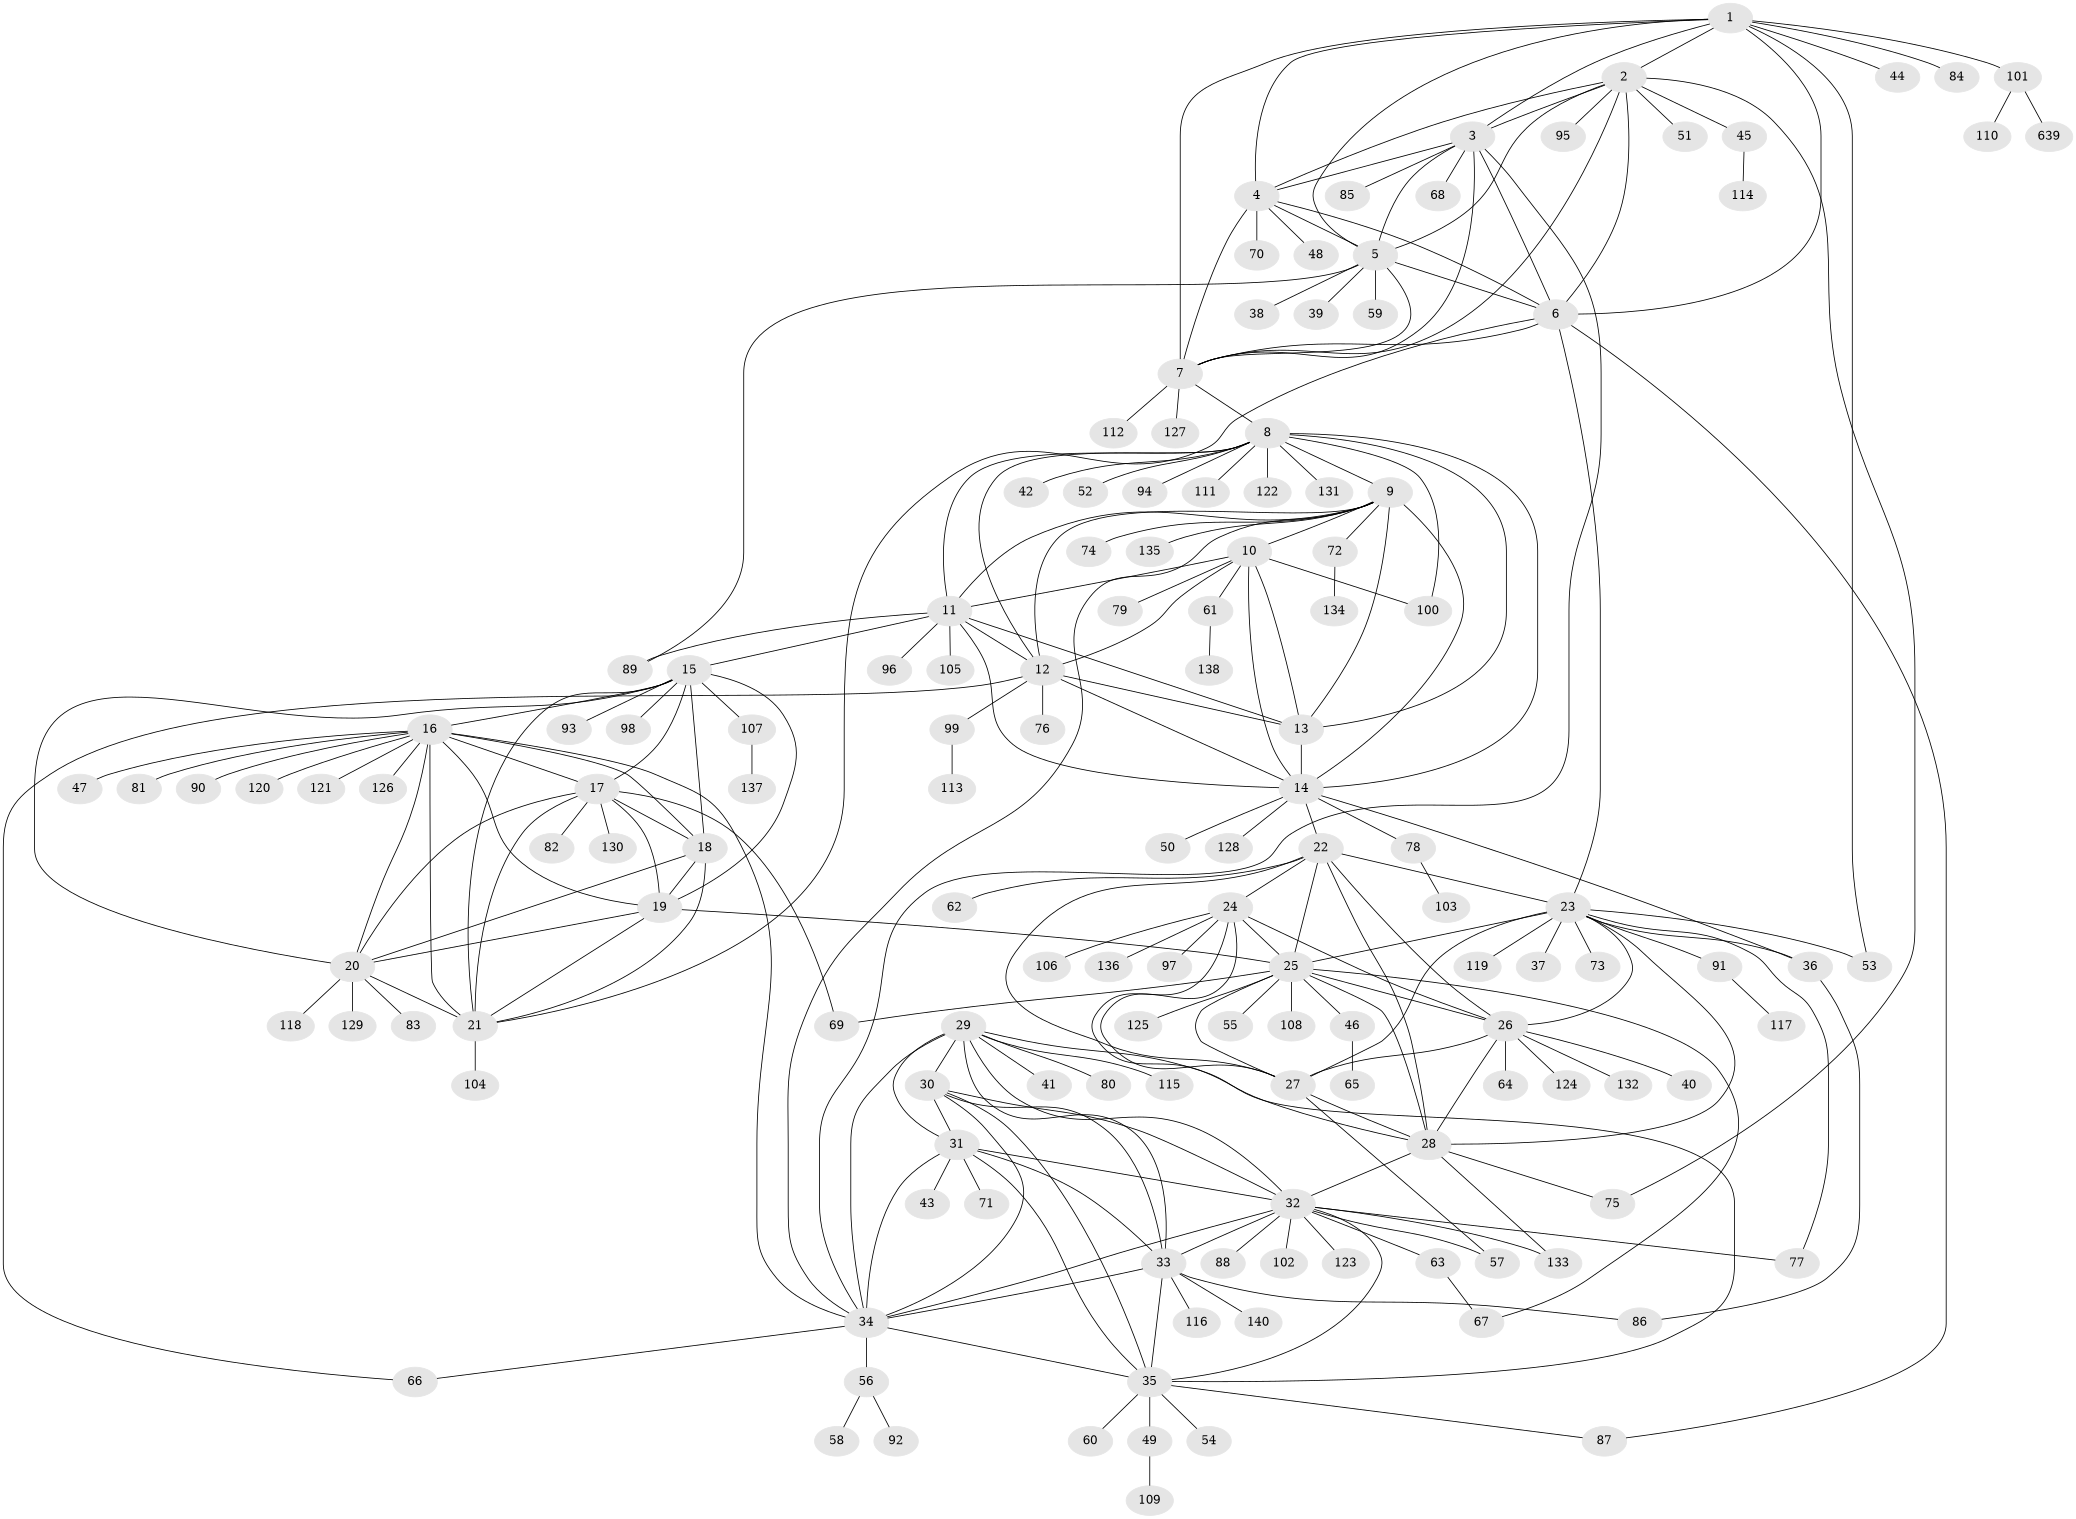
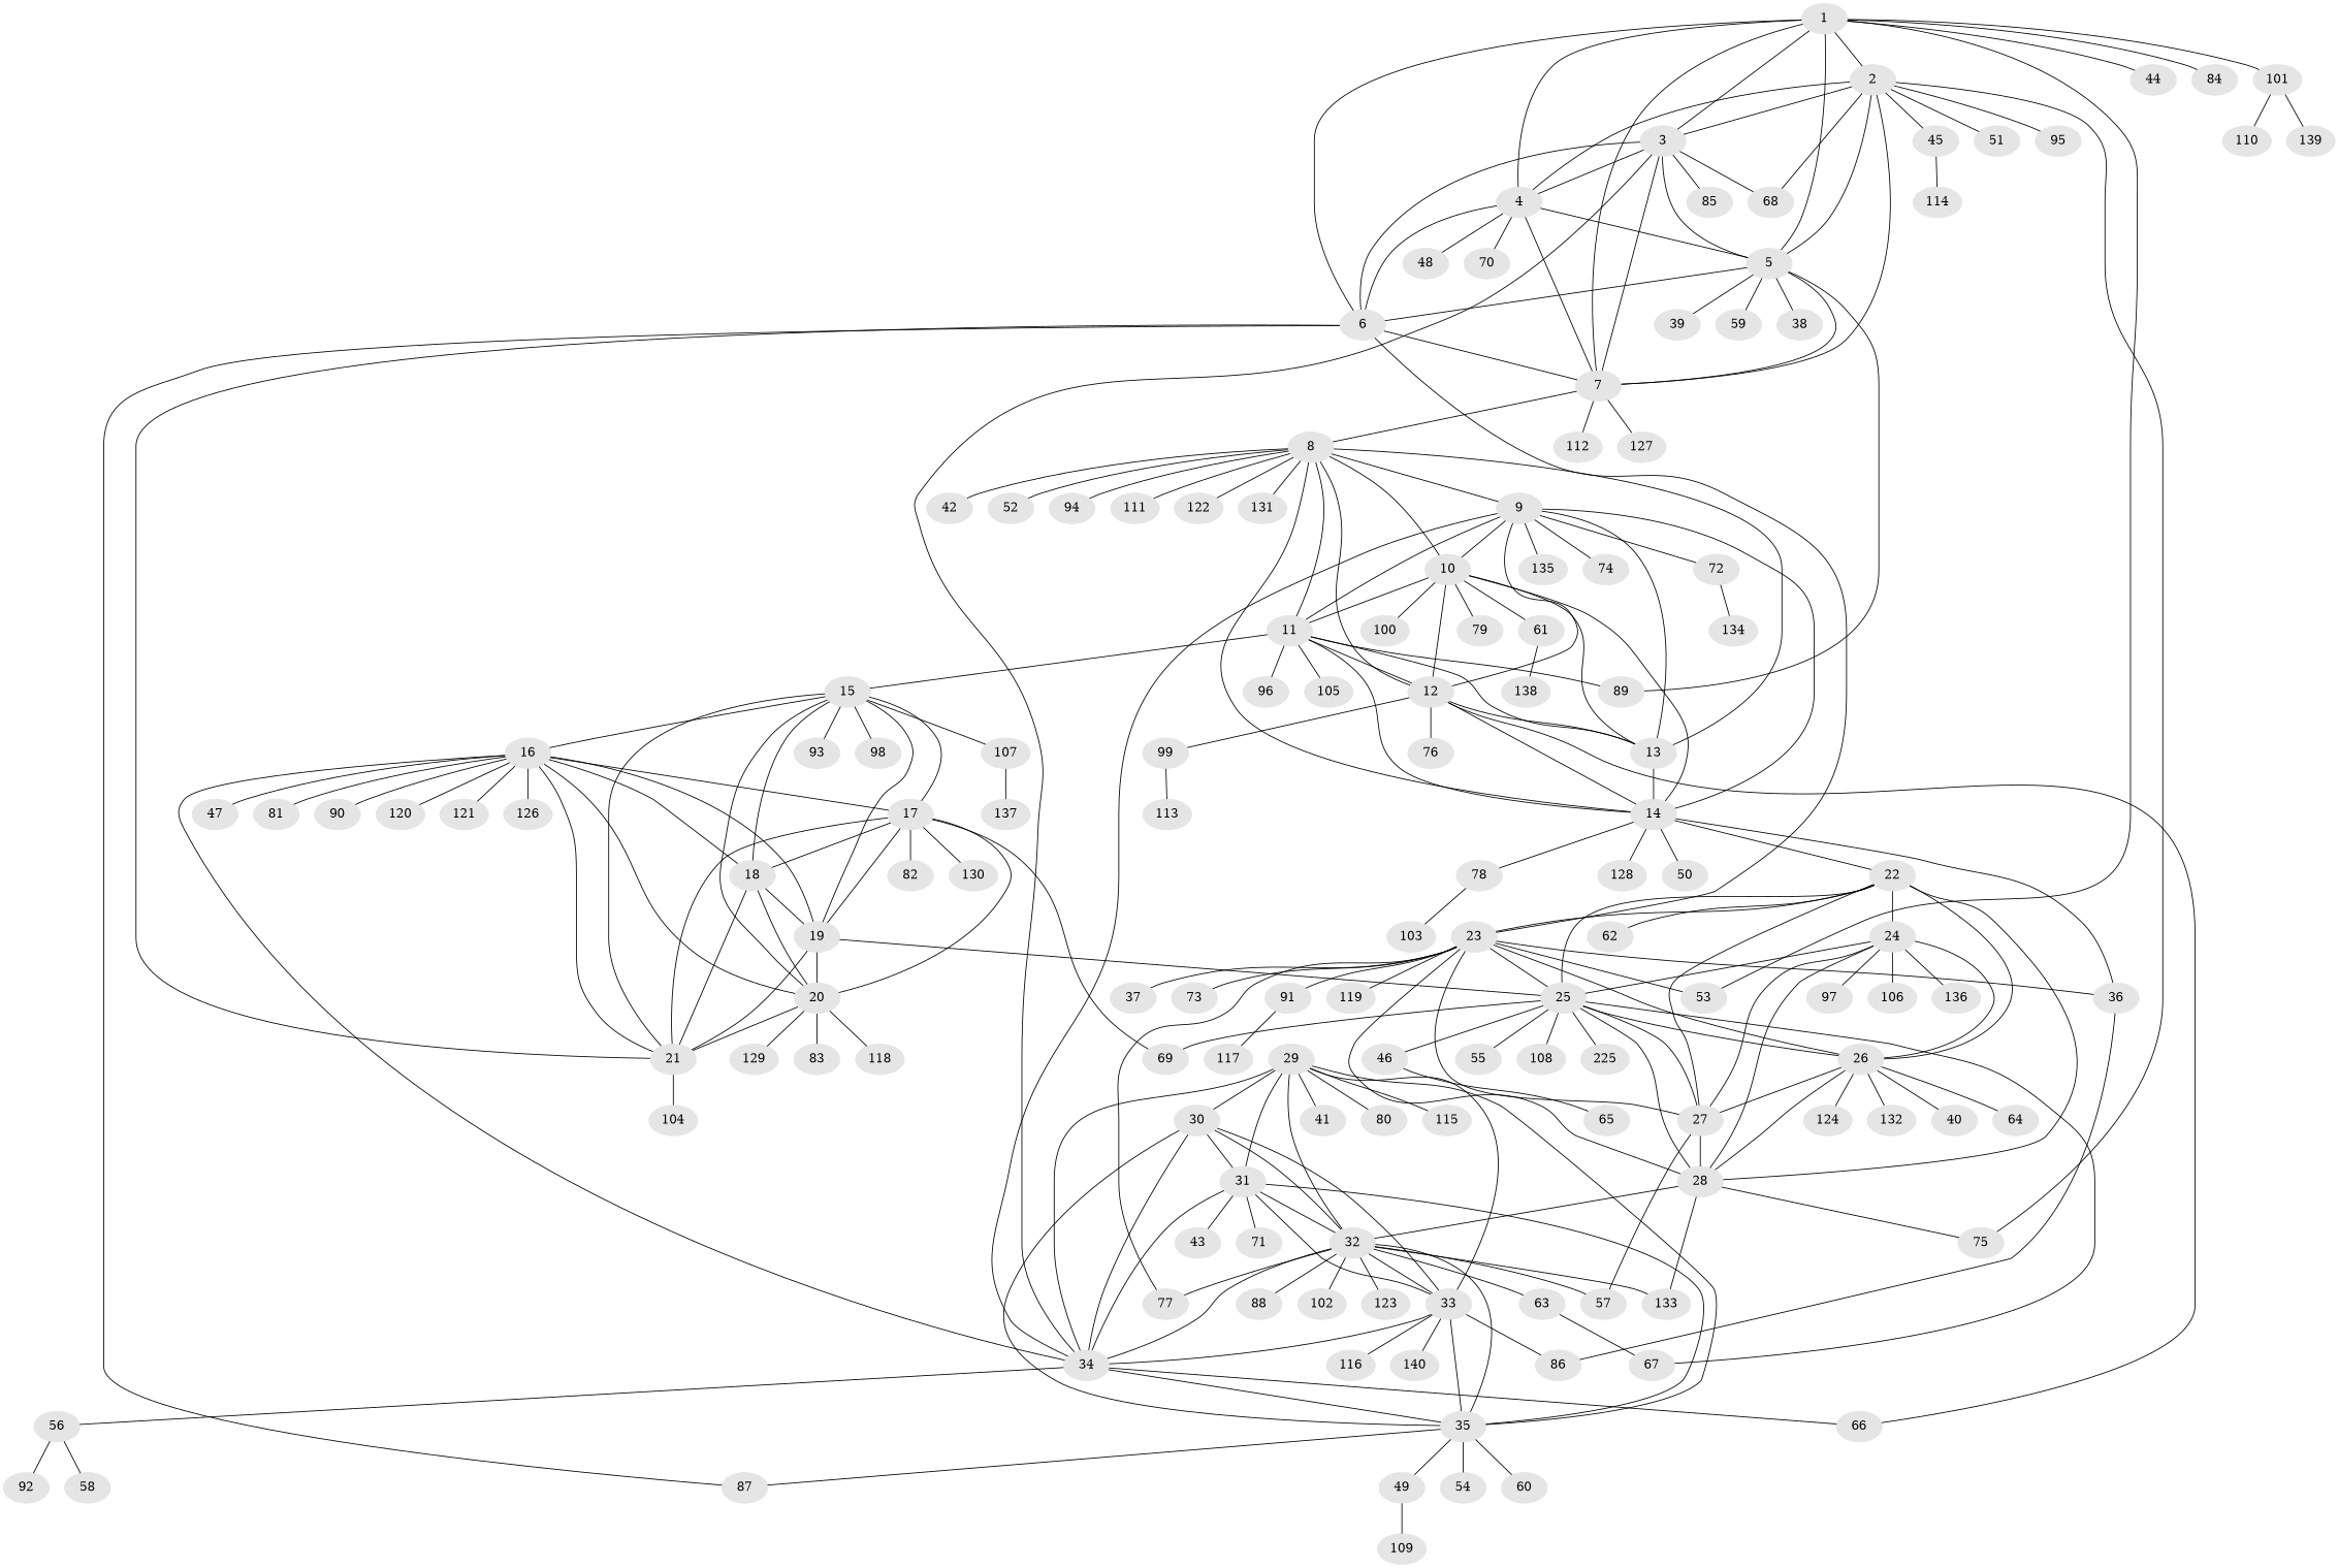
  graph {
    node [color=gray90 style=filled]
    1
    2
    3
    4
    5
    6
    7
    44
    53
    84
    101
    45
    51
    75
    95
    34
    68
    85
    48
    70
    38
    39
    59
    89
    21
    23
    87
    8
    112
    127
    110
-   139 [label=639]
+   139
    114
    66
    35
    56
    104
    36
    25
    26
    27
    28
    37
    73
    77
    91
    119
    9
    10
    11
    12
    13
    14
    42
    52
    94
    111
    122
    131
    72
    74
    135
    61
    79
    100
    15
    96
    105
    76
    99
    22
    50
    78
    128
    134
    138
    16
    17
    18
    19
    20
    93
    98
    107
    113
    24
    62
    86
    103
    47
    81
    90
    120
    121
    126
    69
    82
    130
    83
    118
    129
    137
    46
    55
    67
    108
-   125
+   125 [label=225]
    97
    106
    136
    40
    64
    124
    132
    57
    32
    133
    117
    65
    33
    63
    88
    102
    123
    29
    30
    31
    41
    80
    115
    43
    71
    116
    140
    49
    54
    60
    58
    92
    109
    1 -- 2
    1 -- 3
    1 -- 4
    1 -- 5
    1 -- 6
    1 -- 7
    1 -- 44
    1 -- 53
    1 -- 84
    1 -- 101
    2 -- 3
    2 -- 4
    2 -- 5
-   2 -- 6
+   2 -- 68
    2 -- 7
    2 -- 45
    2 -- 51
    2 -- 75
    2 -- 95
    3 -- 4
    3 -- 5
    3 -- 6
    3 -- 7
    3 -- 34
    3 -- 68
    3 -- 85
    4 -- 5
    4 -- 6
    4 -- 7
    4 -- 48
    4 -- 70
    5 -- 6
    5 -- 7
    5 -- 38
    5 -- 39
    5 -- 59
    5 -- 89
    6 -- 7
    6 -- 21
    6 -- 23
    6 -- 87
    7 -- 8
    7 -- 112
    7 -- 127
    101 -- 110
    101 -- 139
    45 -- 114
    34 -- 66
    34 -- 35
    34 -- 56
    21 -- 104
    23 -- 53
    23 -- 36
    23 -- 25
    23 -- 26
    23 -- 27
    23 -- 28
    23 -- 37
    23 -- 73
    23 -- 77
    23 -- 91
    23 -- 119
    8 -- 9
-   8 -- 100
+   8 -- 10
    8 -- 11
    8 -- 12
    8 -- 13
    8 -- 14
    8 -- 42
    8 -- 52
    8 -- 94
    8 -- 111
    8 -- 122
    8 -- 131
    35 -- 87
    35 -- 49
    35 -- 54
    35 -- 60
    56 -- 58
    56 -- 92
    36 -- 86
    25 -- 26
    25 -- 27
    25 -- 28
    25 -- 69
    25 -- 46
    25 -- 55
    25 -- 67
    25 -- 108
    25 -- 125
    26 -- 27
    26 -- 28
    26 -- 40
    26 -- 64
    26 -- 124
    26 -- 132
    27 -- 28
    27 -- 57
    28 -- 75
    28 -- 32
    28 -- 133
    91 -- 117
    9 -- 34
    9 -- 10
    9 -- 11
    9 -- 12
    9 -- 13
    9 -- 14
    9 -- 72
    9 -- 74
    9 -- 135
    10 -- 11
    10 -- 12
    10 -- 13
    10 -- 14
    10 -- 61
    10 -- 79
    10 -- 100
    11 -- 89
    11 -- 12
    11 -- 13
    11 -- 14
    11 -- 15
    11 -- 96
    11 -- 105
    12 -- 66
    12 -- 13
    12 -- 14
    12 -- 76
    12 -- 99
    13 -- 14
    14 -- 36
    14 -- 22
    14 -- 50
    14 -- 78
    14 -- 128
    72 -- 134
    61 -- 138
    15 -- 21
    15 -- 16
    15 -- 17
    15 -- 18
    15 -- 19
    15 -- 20
    15 -- 93
    15 -- 98
    15 -- 107
    99 -- 113
    22 -- 23
    22 -- 25
    22 -- 26
    22 -- 27
    22 -- 28
    22 -- 24
    22 -- 62
    78 -- 103
    16 -- 34
    16 -- 21
    16 -- 17
    16 -- 18
    16 -- 19
    16 -- 20
    16 -- 47
    16 -- 81
    16 -- 90
    16 -- 120
    16 -- 121
    16 -- 126
    17 -- 21
    17 -- 18
    17 -- 19
    17 -- 20
    17 -- 69
    17 -- 82
    17 -- 130
    18 -- 21
    18 -- 19
    18 -- 20
    19 -- 21
    19 -- 25
    19 -- 20
    20 -- 21
    20 -- 83
    20 -- 118
    20 -- 129
    107 -- 137
    24 -- 25
    24 -- 26
    24 -- 27
    24 -- 28
    24 -- 97
    24 -- 106
    24 -- 136
    46 -- 65
    32 -- 34
    32 -- 35
    32 -- 77
    32 -- 57
    32 -- 133
    32 -- 33
    32 -- 63
    32 -- 88
    32 -- 102
    32 -- 123
    33 -- 34
    33 -- 35
    33 -- 86
    33 -- 116
    33 -- 140
    63 -- 67
    29 -- 34
    29 -- 35
    29 -- 32
    29 -- 33
    29 -- 30
    29 -- 31
    29 -- 41
    29 -- 80
    29 -- 115
    30 -- 34
    30 -- 35
    30 -- 32
    30 -- 33
    30 -- 31
    31 -- 34
    31 -- 35
    31 -- 32
    31 -- 33
    31 -- 43
    31 -- 71
    49 -- 109
  }
